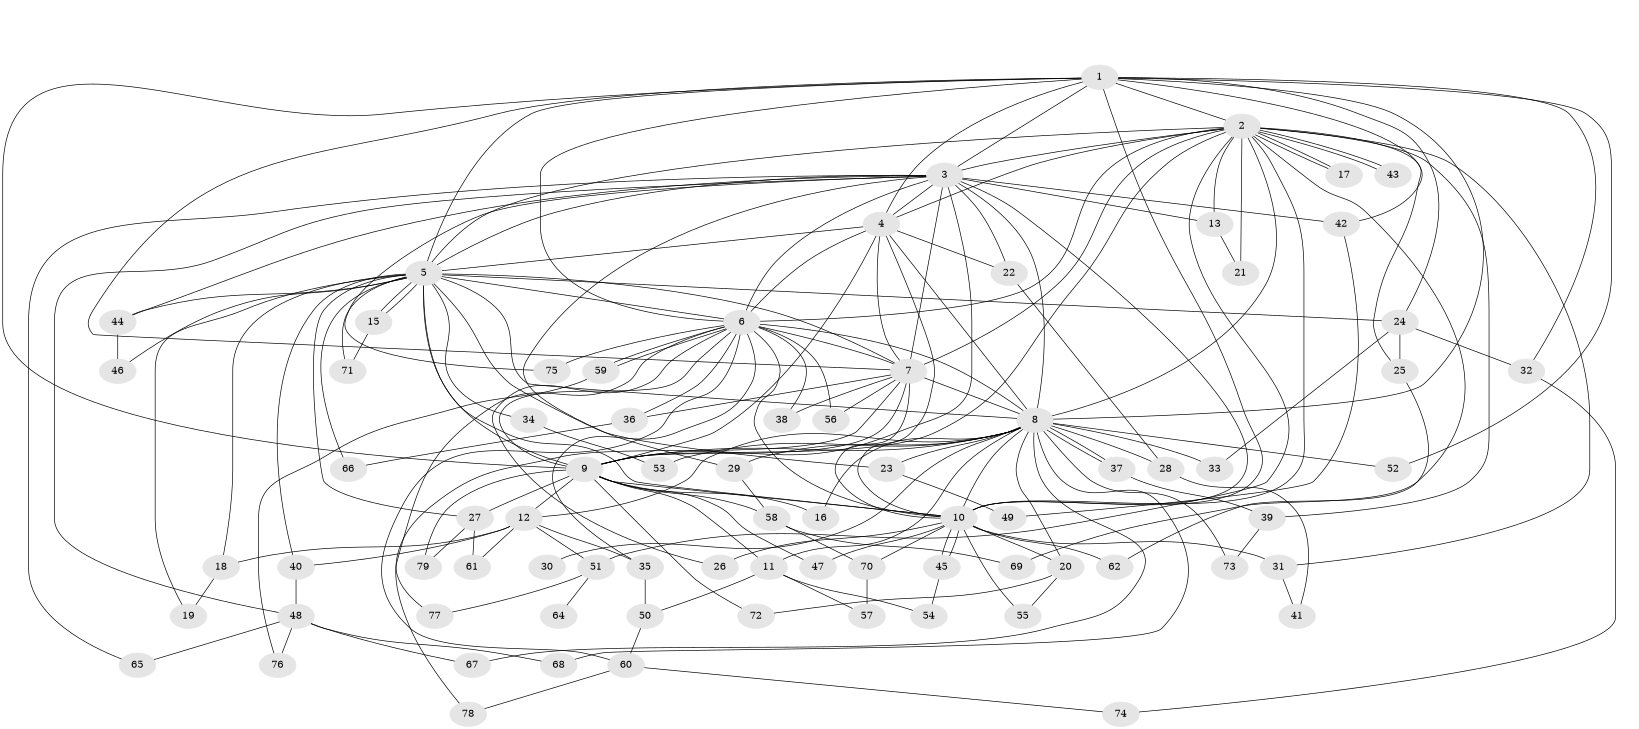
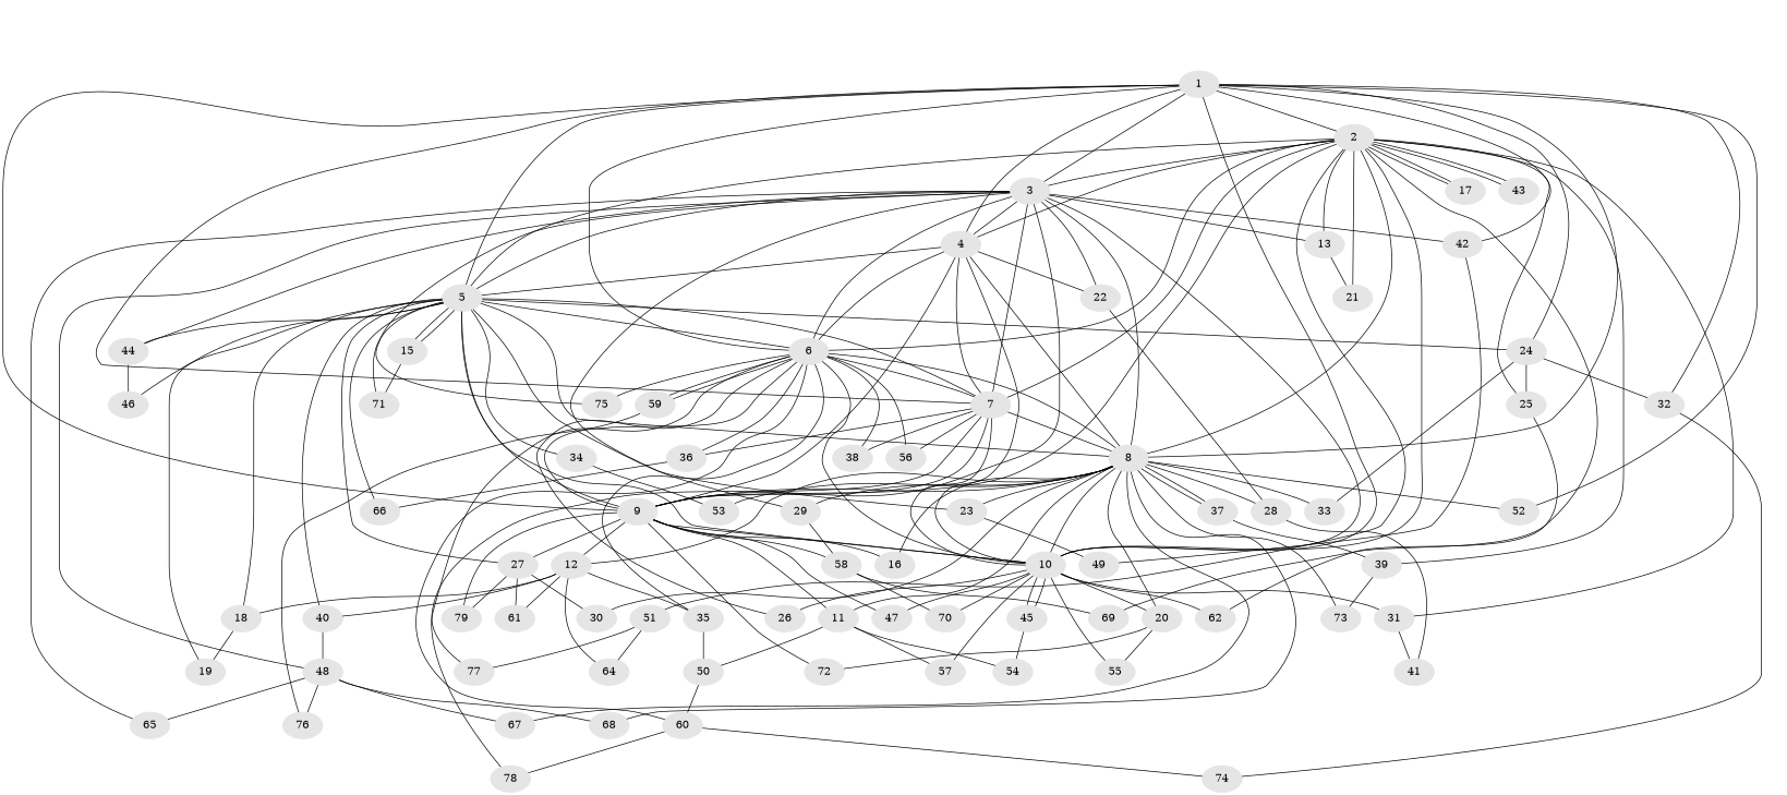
  graph {
    node [color=gray90 style=filled]
    1
    2
    3
    4
    5
    6
    7
    8
    9
    10
    24
    32
    42
    52
    13
    17
    21
    25
    31
    39
    43
    51
    69
    22
    29
    44
    48
    65
    75
    15
    18
    19
    23
    27
    34
    40
    46
    66
    71
    26
    35
    36
    38
    56
    59
    60
    77
    78
    11
    12
    16
    20
    28
    30
    33
    37
    53
    67
    68
    73
    47
    58
    72
    79
    45
    55
    57
    62
    70
    74
    49
    41
    64
    76
    61
    50
    54
    1 -- 2
    1 -- 3
    1 -- 4
    1 -- 5
    1 -- 6
    1 -- 7
    1 -- 8
    1 -- 9
    1 -- 10
    1 -- 24
    1 -- 32
    1 -- 42
    1 -- 52
    2 -- 3
    2 -- 4
    2 -- 5
    2 -- 6
    2 -- 7
    2 -- 8
    2 -- 9
    2 -- 10
    2 -- 13
    2 -- 17
    2 -- 17
    2 -- 21
    2 -- 25
    2 -- 31
    2 -- 39
    2 -- 43
    2 -- 43
    2 -- 51
    2 -- 69
    3 -- 4
    3 -- 5
    3 -- 6
    3 -- 7
    3 -- 8
    3 -- 9
    3 -- 10
    3 -- 42
    3 -- 13
    3 -- 22
    3 -- 29
    3 -- 44
    3 -- 48
    3 -- 65
    3 -- 75
    4 -- 5
    4 -- 6
    4 -- 7
    4 -- 8
    4 -- 9
    4 -- 10
    4 -- 22
    5 -- 6
    5 -- 7
    5 -- 8
    5 -- 9
    5 -- 10
    5 -- 24
    5 -- 44
    5 -- 15
    5 -- 15
    5 -- 18
    5 -- 19
    5 -- 23
    5 -- 27
    5 -- 34
    5 -- 40
    5 -- 46
    5 -- 66
    5 -- 71
    6 -- 7
    6 -- 8
    6 -- 9
    6 -- 10
    6 -- 75
    6 -- 26
    6 -- 35
    6 -- 36
    6 -- 38
    6 -- 56
    6 -- 59
    6 -- 59
    6 -- 60
    6 -- 77
    7 -- 8
    7 -- 9
    7 -- 10
    7 -- 36
    7 -- 38
    7 -- 56
    7 -- 78
    8 -- 9
    8 -- 10
    8 -- 52
    8 -- 29
    8 -- 23
    8 -- 11
    8 -- 12
    8 -- 16
    8 -- 20
    8 -- 28
    8 -- 30
    8 -- 33
    8 -- 37
    8 -- 37
    8 -- 53
    8 -- 67
    8 -- 68
    8 -- 73
    9 -- 10
    9 -- 27
    9 -- 11
    9 -- 12
    9 -- 16
    9 -- 47
    9 -- 58
    9 -- 72
    9 -- 79
    10 -- 31
    10 -- 26
    10 -- 20
    10 -- 47
    10 -- 45
    10 -- 45
    10 -- 55
-   70 -- 57
+   10 -- 57
    10 -- 62
    10 -- 70
    24 -- 32
    24 -- 25
    24 -- 33
    32 -- 74
    42 -- 49
    13 -- 21
    25 -- 62
    31 -- 41
    39 -- 73
    51 -- 77
    51 -- 64
    22 -- 28
    29 -- 58
    44 -- 46
    48 -- 65
    48 -- 67
    48 -- 68
    48 -- 76
    15 -- 71
    18 -- 19
    23 -- 49
+   27 -- 30
    27 -- 79
    27 -- 61
    34 -- 53
    40 -- 48
    35 -- 50
    36 -- 66
    59 -- 76
    60 -- 78
    60 -- 74
    11 -- 57
    11 -- 50
    11 -- 54
-   12 -- 51
+   12 -- 64
    12 -- 18
    12 -- 40
    12 -- 35
    12 -- 61
    20 -- 72
    20 -- 55
    28 -- 41
    37 -- 39
    58 -- 69
    58 -- 70
    45 -- 54
    50 -- 60
  }
